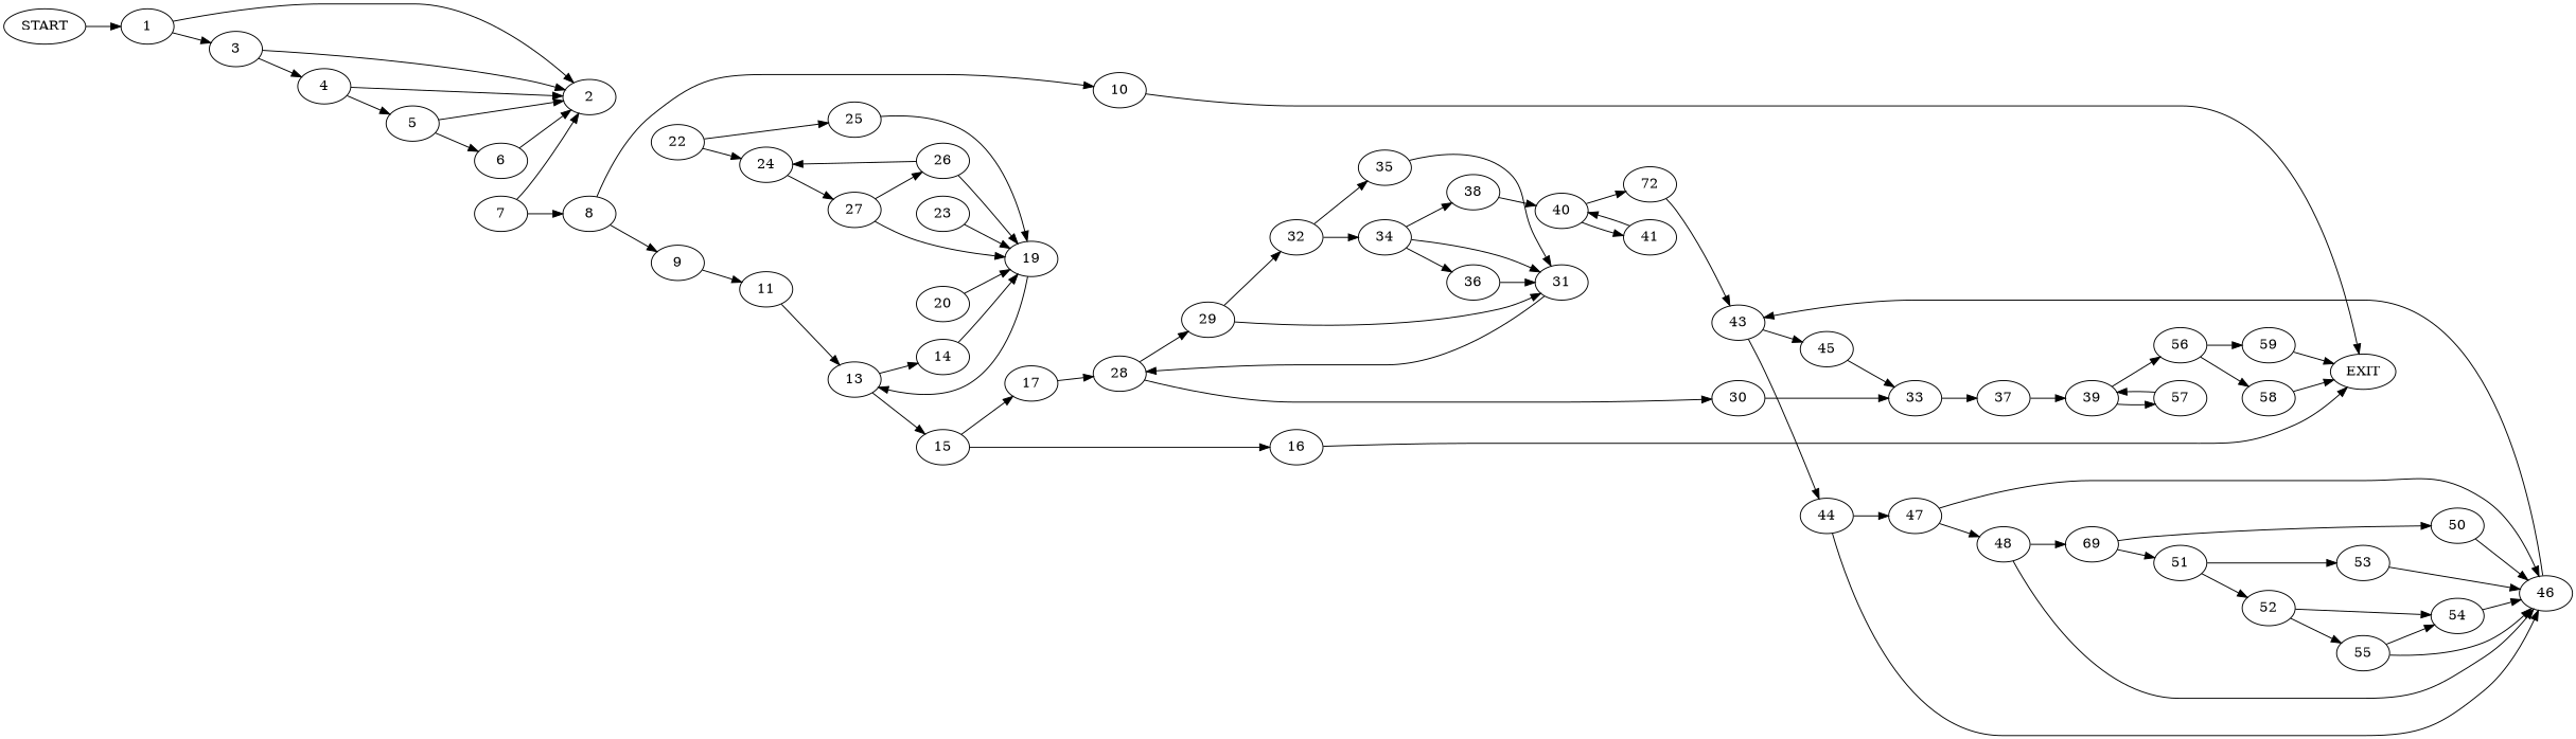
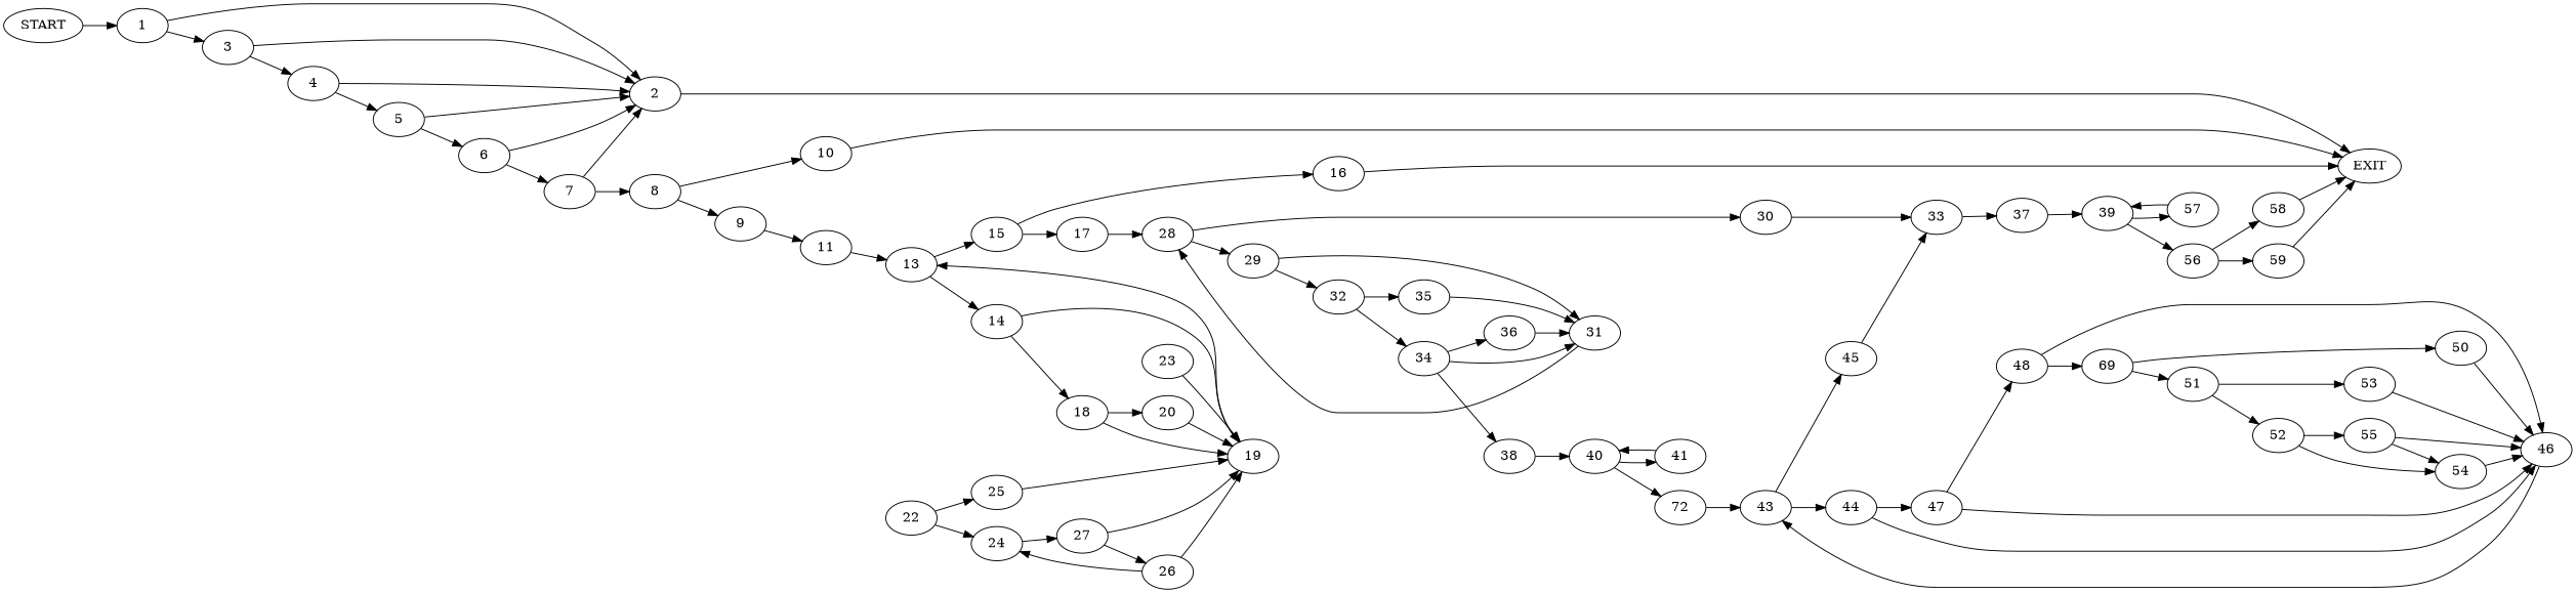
  digraph {
    rankdir=LR
    n1 [label=START]
    1
    2
    3
    n5 [label=EXIT]
    4
    5
    6
    7
    8
    9
    10
    11
    13
    14
    15
+   18
    19
    16
    17
    20
    28
    29
    30
    22
    24
    25
    23
    27
    26
    31
    32
    33
    34
    35
    37
    38
    36
    39
    40
    56
    57
    41
    n44 [label=72]
    58
    59
    43
    44
    45
    46
    47
    48
    n53 [label=69]
    50
    51
    52
    53
    54
    55
    n1 -> 1
    1 -> 2
    1 -> 3
+   2 -> n5
    3 -> 2
    3 -> 4
    4 -> 2
    4 -> 5
    5 -> 2
    5 -> 6
    6 -> 2
+   6 -> 7
    7 -> 2
    7 -> 8
    8 -> 9
    8 -> 10
    9 -> 11
    10 -> n5
    11 -> 13
    13 -> 14
    13 -> 15
+   14 -> 18
    14 -> 19
    15 -> 16
    15 -> 17
+   18 -> 19
+   18 -> 20
    19 -> 13
    16 -> n5
    17 -> 28
    20 -> 19
    28 -> 29
    28 -> 30
    29 -> 31
    29 -> 32
    30 -> 33
    22 -> 24
    22 -> 25
    24 -> 27
    25 -> 19
    23 -> 19
    27 -> 19
    27 -> 26
    26 -> 19
    26 -> 24
    31 -> 28
    32 -> 34
    32 -> 35
    33 -> 37
    34 -> 31
    34 -> 38
    34 -> 36
    35 -> 31
    37 -> 39
    38 -> 40
    36 -> 31
    39 -> 56
    39 -> 57
    40 -> 41
    40 -> n44
    56 -> 58
    56 -> 59
    57 -> 39
    41 -> 40
    n44 -> 43
    58 -> n5
    59 -> n5
    43 -> 44
    43 -> 45
    44 -> 46
    44 -> 47
    45 -> 33
    46 -> 43
    47 -> 46
    47 -> 48
    48 -> 46
    48 -> n53
    n53 -> 50
    n53 -> 51
    50 -> 46
    51 -> 52
    51 -> 53
    52 -> 54
    52 -> 55
    53 -> 46
    54 -> 46
    55 -> 46
    55 -> 54
  }
